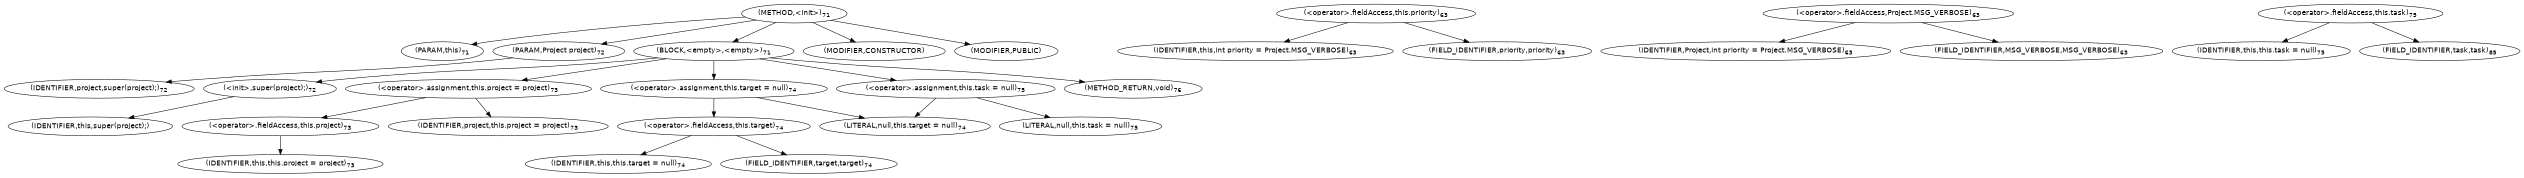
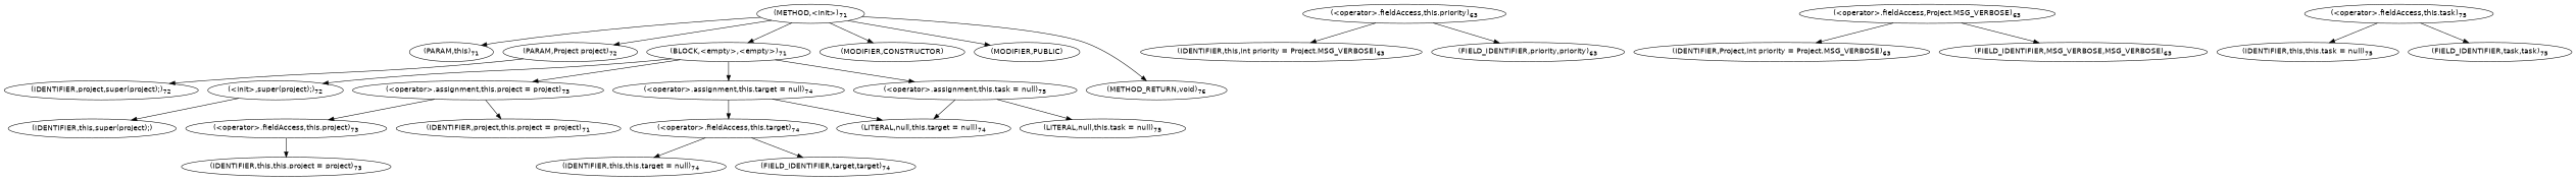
  digraph {
    fontname="DejaVu Sans"
    node [fontname="DejaVu Sans"]
    edge [fontname="DejaVu Sans"]
    n1 [label=<(METHOD,&lt;init&gt;)<SUB>71</SUB>>]
    n2 [label=<(PARAM,this)<SUB>71</SUB>>]
    n3 [label=<(PARAM,Project project)<SUB>72</SUB>>]
    n4 [label=<(BLOCK,&lt;empty&gt;,&lt;empty&gt;)<SUB>71</SUB>>]
    n5 [label=<(MODIFIER,CONSTRUCTOR)>]
    n6 [label=<(MODIFIER,PUBLIC)>]
    n7 [label=<(METHOD_RETURN,void)<SUB>76</SUB>>]
    n8 [label=<(IDENTIFIER,project,super(project);)<SUB>72</SUB>>]
    n9 [label=<(&lt;init&gt;,super(project);)<SUB>72</SUB>>]
    n10 [label=<(&lt;operator&gt;.assignment,this.project = project)<SUB>73</SUB>>]
    n11 [label=<(&lt;operator&gt;.assignment,this.target = null)<SUB>74</SUB>>]
    n12 [label=<(&lt;operator&gt;.assignment,this.task = null)<SUB>75</SUB>>]
    n13 [label=<(IDENTIFIER,this,super(project);)>]
    n14 [label=<(&lt;operator&gt;.fieldAccess,this.project)<SUB>73</SUB>>]
-   n15 [label=<(IDENTIFIER,project,this.project = project)<SUB>73</SUB>>]
+   n15 [label=<(IDENTIFIER,project,this.project = project)<SUB>71</SUB>>]
    n16 [label=<(&lt;operator&gt;.fieldAccess,this.target)<SUB>74</SUB>>]
    n17 [label=<(LITERAL,null,this.target = null)<SUB>74</SUB>>]
    n18 [label=<(LITERAL,null,this.task = null)<SUB>75</SUB>>]
    n19 [label=<(&lt;operator&gt;.fieldAccess,this.priority)<SUB>63</SUB>>]
    n20 [label=<(IDENTIFIER,this,int priority = Project.MSG_VERBOSE)<SUB>63</SUB>>]
    n21 [label=<(FIELD_IDENTIFIER,priority,priority)<SUB>63</SUB>>]
    n22 [label=<(&lt;operator&gt;.fieldAccess,Project.MSG_VERBOSE)<SUB>63</SUB>>]
    n23 [label=<(IDENTIFIER,Project,int priority = Project.MSG_VERBOSE)<SUB>63</SUB>>]
    n24 [label=<(FIELD_IDENTIFIER,MSG_VERBOSE,MSG_VERBOSE)<SUB>63</SUB>>]
    n25 [label=<(IDENTIFIER,this,this.project = project)<SUB>73</SUB>>]
    n26 [label=<(IDENTIFIER,this,this.target = null)<SUB>74</SUB>>]
    n27 [label=<(FIELD_IDENTIFIER,target,target)<SUB>74</SUB>>]
    n28 [label=<(&lt;operator&gt;.fieldAccess,this.task)<SUB>75</SUB>>]
    n29 [label=<(IDENTIFIER,this,this.task = null)<SUB>75</SUB>>]
-   n30 [label=<(FIELD_IDENTIFIER,task,task)<SUB>85</SUB>>]
+   n30 [label=<(FIELD_IDENTIFIER,task,task)<SUB>75</SUB>>]
    n1 -> n2
    n1 -> n3
    n1 -> n4
    n1 -> n5
    n1 -> n6
-   n4 -> n7
+   n1 -> n7
    n3 -> n8
    n4 -> n9
    n4 -> n10
    n4 -> n11
    n4 -> n12
    n9 -> n13
    n10 -> n14
    n10 -> n15
    n11 -> n16
    n11 -> n17
    n12 -> n17
    n12 -> n18
    n14 -> n25
    n16 -> n26
    n16 -> n27
    n19 -> n20
    n19 -> n21
    n22 -> n23
    n22 -> n24
    n28 -> n29
    n28 -> n30
  }
